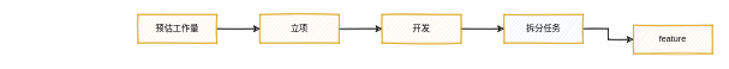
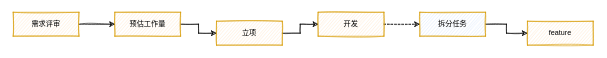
  <mxCell id="0" />
  <mxCell id="1" parent="0" />
+ <mxCell id="2" value="" style="edgeStyle=orthogonalEdgeStyle;rounded=0;sketch=1;orthogonalLoop=1;jettySize=auto;html=1;" edge="1" parent="1" source="3" target="5"><mxGeometry relative="1" as="geometry" /></mxCell>
+ <mxCell id="3" value="需求评审" style="rounded=0;whiteSpace=wrap;html=1;sketch=1;fillColor=#ffe6cc;strokeColor=#d79b00;" vertex="1" parent="1"><mxGeometry x="20" y="20" width="110" height="40" as="geometry" /></mxCell>
  <mxCell id="4" value="" style="edgeStyle=orthogonalEdgeStyle;rounded=0;sketch=1;orthogonalLoop=1;jettySize=auto;html=1;" edge="1" parent="1" source="5" target="7"><mxGeometry relative="1" as="geometry" /></mxCell>
  <mxCell id="5" value="预估工作量" style="rounded=0;whiteSpace=wrap;html=1;sketch=1;fillColor=#ffe6cc;strokeColor=#d79b00;" vertex="1" parent="1"><mxGeometry x="190" y="20" width="110" height="40" as="geometry" /></mxCell>
  <mxCell id="6" value="" style="edgeStyle=orthogonalEdgeStyle;rounded=0;sketch=1;orthogonalLoop=1;jettySize=auto;html=1;" edge="1" parent="1" source="7" target="9"><mxGeometry relative="1" as="geometry" /></mxCell>
- <mxCell id="7" value="立项" style="rounded=0;whiteSpace=wrap;html=1;sketch=1;fillColor=#ffe6cc;strokeColor=#d79b00;" vertex="1" parent="1"><mxGeometry x="360" y="20" width="110" height="40" as="geometry" /></mxCell>
- <mxCell id="8" value="" style="edgeStyle=orthogonalEdgeStyle;rounded=0;sketch=1;orthogonalLoop=1;jettySize=auto;html=1;" edge="1" parent="1" source="9" target="11"><mxGeometry relative="1" as="geometry" /></mxCell>
+ <mxCell id="7" value="立项" style="rounded=0;whiteSpace=wrap;html=1;sketch=1;fillColor=#ffe6cc;strokeColor=#d79b00;" vertex="1" parent="1"><mxGeometry x="360" y="35" width="110" height="40" as="geometry" /></mxCell>
+ <mxCell id="8" value="" style="edgeStyle=orthogonalEdgeStyle;rounded=0;sketch=1;orthogonalLoop=1;jettySize=auto;html=1;dashed=1;" edge="1" parent="1" source="9" target="11"><mxGeometry relative="1" as="geometry" /></mxCell>
  <mxCell id="9" value="开发" style="rounded=0;whiteSpace=wrap;html=1;sketch=1;fillColor=#ffe6cc;strokeColor=#d79b00;" vertex="1" parent="1"><mxGeometry x="530" y="20" width="110" height="40" as="geometry" /></mxCell>
  <mxCell id="10" value="" style="edgeStyle=orthogonalEdgeStyle;rounded=0;sketch=1;orthogonalLoop=1;jettySize=auto;html=1;" edge="1" parent="1" source="11" target="12"><mxGeometry relative="1" as="geometry" /></mxCell>
  <mxCell id="11" value="拆分任务" style="rounded=0;whiteSpace=wrap;html=1;sketch=1;fillColor=#dae8fc;strokeColor=#d79b00;" vertex="1" parent="1"><mxGeometry x="700" y="20" width="110" height="40" as="geometry" /></mxCell>
  <mxCell id="12" value="feature" style="rounded=0;whiteSpace=wrap;html=1;sketch=1;fillColor=#ffe6cc;strokeColor=#d79b00;" vertex="1" parent="1"><mxGeometry x="880" y="35" width="110" height="40" as="geometry" /></mxCell>
